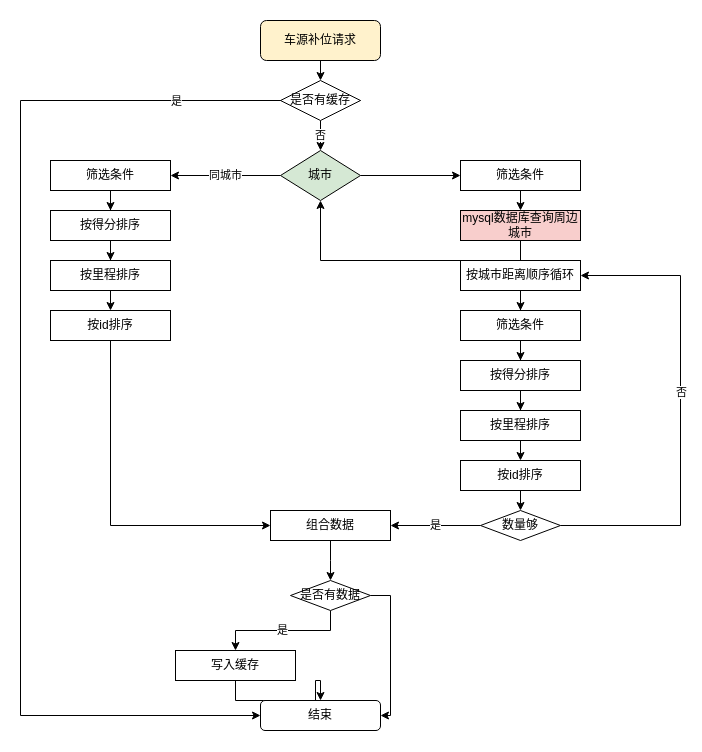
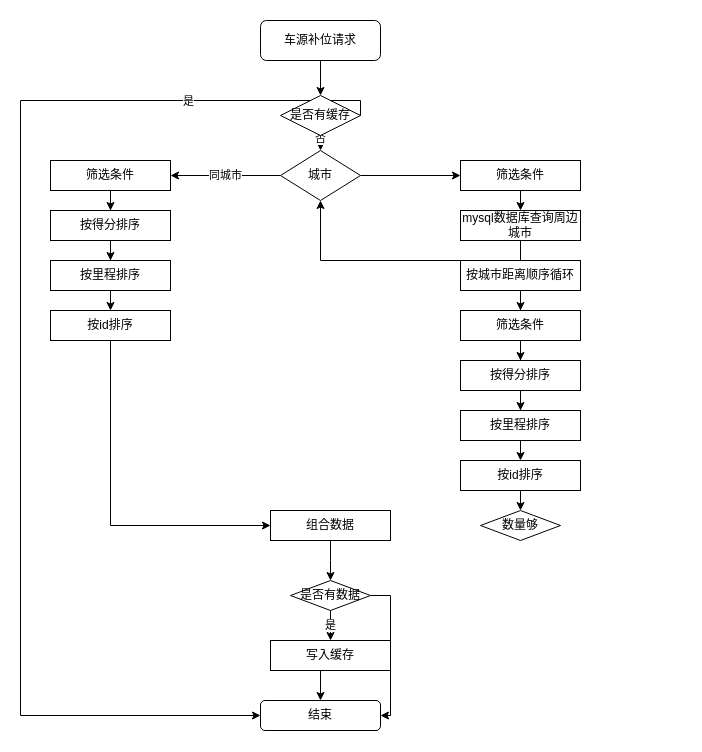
  <mxCell id="0" />
  <mxCell id="1" parent="0" />
  <mxCell id="2" style="edgeStyle=orthogonalEdgeStyle;rounded=0;orthogonalLoop=1;jettySize=auto;html=1;exitX=0.5;exitY=1;exitDx=0;exitDy=0;entryX=0.5;entryY=0;entryDx=0;entryDy=0;" parent="1" source="3" target="7" edge="1"><mxGeometry relative="1" as="geometry" /></mxCell>
- <mxCell id="3" value="车源补位请求" style="rounded=1;whiteSpace=wrap;html=1;fillColor=#fff2cc;" parent="1" vertex="1"><mxGeometry x="260" y="20" width="120" height="40" as="geometry" /></mxCell>
+ <mxCell id="3" value="车源补位请求" style="rounded=1;whiteSpace=wrap;html=1;" parent="1" vertex="1"><mxGeometry x="260" y="20" width="120" height="40" as="geometry" /></mxCell>
  <mxCell id="4" value="否" style="edgeStyle=orthogonalEdgeStyle;rounded=0;orthogonalLoop=1;jettySize=auto;html=1;exitX=0.5;exitY=1;exitDx=0;exitDy=0;" parent="1" source="7" edge="1"><mxGeometry relative="1" as="geometry"><mxPoint x="320" y="150" as="targetPoint" /><Array as="points"><mxPoint x="320" y="130" /><mxPoint x="320" y="130" /></Array></mxGeometry></mxCell>
  <mxCell id="5" style="edgeStyle=orthogonalEdgeStyle;rounded=0;orthogonalLoop=1;jettySize=auto;html=1;exitX=1;exitY=0.5;exitDx=0;exitDy=0;entryX=0;entryY=0.5;entryDx=0;entryDy=0;" parent="1" source="7" target="40" edge="1"><mxGeometry relative="1" as="geometry"><Array as="points"><mxPoint x="20" y="100" /><mxPoint x="20" y="715" /></Array></mxGeometry></mxCell>
  <mxCell id="6" value="是" style="edgeLabel;html=1;align=center;verticalAlign=middle;resizable=0;points=[];" parent="5" vertex="1" connectable="0"><mxGeometry x="-0.69" y="1" relative="1" as="geometry"><mxPoint y="-1" as="offset" /></mxGeometry></mxCell>
- <mxCell id="7" value="是否有缓存" style="rhombus;whiteSpace=wrap;html=1;" parent="1" vertex="1"><mxGeometry x="280" y="80" width="80" height="40" as="geometry" /></mxCell>
+ <mxCell id="7" value="是否有缓存" style="rhombus;whiteSpace=wrap;html=1;" parent="1" vertex="1"><mxGeometry x="280" y="95" width="80" height="40" as="geometry" /></mxCell>
  <mxCell id="8" value="同城市" style="edgeStyle=orthogonalEdgeStyle;rounded=0;orthogonalLoop=1;jettySize=auto;html=1;exitX=0;exitY=0.5;exitDx=0;exitDy=0;" parent="1" source="10" edge="1"><mxGeometry relative="1" as="geometry"><mxPoint x="170" y="175" as="targetPoint" /><Array as="points"><mxPoint x="170" y="175" /><mxPoint x="170" y="175" /></Array></mxGeometry></mxCell>
  <mxCell id="9" style="edgeStyle=orthogonalEdgeStyle;rounded=0;orthogonalLoop=1;jettySize=auto;html=1;exitX=1;exitY=0.5;exitDx=0;exitDy=0;" parent="1" source="10" target="22" edge="1"><mxGeometry relative="1" as="geometry" /></mxCell>
- <mxCell id="10" value="城市" style="rhombus;whiteSpace=wrap;html=1;fillColor=#d5e8d4;" parent="1" vertex="1"><mxGeometry x="280" y="150" width="80" height="50" as="geometry" /></mxCell>
+ <mxCell id="10" value="城市" style="rhombus;whiteSpace=wrap;html=1;" parent="1" vertex="1"><mxGeometry x="280" y="150" width="80" height="50" as="geometry" /></mxCell>
  <mxCell id="11" style="edgeStyle=orthogonalEdgeStyle;rounded=0;orthogonalLoop=1;jettySize=auto;html=1;exitX=0.5;exitY=1;exitDx=0;exitDy=0;" parent="1" source="12" target="14" edge="1"><mxGeometry relative="1" as="geometry" /></mxCell>
  <mxCell id="12" value="筛选条件" style="rounded=0;whiteSpace=wrap;html=1;" parent="1" vertex="1"><mxGeometry x="50" y="160" width="120" height="30" as="geometry" /></mxCell>
  <mxCell id="13" style="edgeStyle=orthogonalEdgeStyle;rounded=0;orthogonalLoop=1;jettySize=auto;html=1;exitX=0.5;exitY=1;exitDx=0;exitDy=0;" parent="1" source="14" target="16" edge="1"><mxGeometry relative="1" as="geometry" /></mxCell>
  <mxCell id="14" value="按得分排序" style="rounded=0;whiteSpace=wrap;html=1;" parent="1" vertex="1"><mxGeometry x="50" y="210" width="120" height="30" as="geometry" /></mxCell>
  <mxCell id="15" style="edgeStyle=orthogonalEdgeStyle;rounded=0;orthogonalLoop=1;jettySize=auto;html=1;exitX=0.5;exitY=1;exitDx=0;exitDy=0;entryX=0.5;entryY=0;entryDx=0;entryDy=0;" parent="1" source="16" target="18" edge="1"><mxGeometry relative="1" as="geometry" /></mxCell>
  <mxCell id="16" value="按里程排序" style="rounded=0;whiteSpace=wrap;html=1;" parent="1" vertex="1"><mxGeometry x="50" y="260" width="120" height="30" as="geometry" /></mxCell>
  <mxCell id="17" style="edgeStyle=orthogonalEdgeStyle;rounded=0;orthogonalLoop=1;jettySize=auto;html=1;exitX=0.5;exitY=1;exitDx=0;exitDy=0;entryX=0;entryY=0.5;entryDx=0;entryDy=0;" parent="1" source="18" target="20" edge="1"><mxGeometry relative="1" as="geometry" /></mxCell>
  <mxCell id="18" value="按id排序" style="rounded=0;whiteSpace=wrap;html=1;" parent="1" vertex="1"><mxGeometry x="50" y="310" width="120" height="30" as="geometry" /></mxCell>
  <mxCell id="19" style="edgeStyle=orthogonalEdgeStyle;rounded=0;orthogonalLoop=1;jettySize=auto;html=1;exitX=0.5;exitY=1;exitDx=0;exitDy=0;" parent="1" source="20" edge="1"><mxGeometry relative="1" as="geometry"><mxPoint x="330" y="580" as="targetPoint" /></mxGeometry></mxCell>
  <mxCell id="20" value="组合数据" style="rounded=0;whiteSpace=wrap;html=1;" parent="1" vertex="1"><mxGeometry x="270" y="510" width="120" height="30" as="geometry" /></mxCell>
  <mxCell id="21" style="edgeStyle=orthogonalEdgeStyle;rounded=0;orthogonalLoop=1;jettySize=auto;html=1;exitX=0.5;exitY=1;exitDx=0;exitDy=0;entryX=0.5;entryY=0;entryDx=0;entryDy=0;" parent="1" source="22" target="24" edge="1"><mxGeometry relative="1" as="geometry" /></mxCell>
  <mxCell id="22" value="筛选条件" style="rounded=0;whiteSpace=wrap;html=1;" parent="1" vertex="1"><mxGeometry x="460" y="160" width="120" height="30" as="geometry" /></mxCell>
  <mxCell id="23" style="edgeStyle=orthogonalEdgeStyle;rounded=0;orthogonalLoop=1;jettySize=auto;html=1;exitX=0.5;exitY=1;exitDx=0;exitDy=0;" parent="1" source="24" target="10" edge="1"><mxGeometry relative="1" as="geometry" /></mxCell>
- <mxCell id="24" value="mysql数据库查询周边城市" style="rounded=0;whiteSpace=wrap;html=1;fillColor=#f8cecc;" parent="1" vertex="1"><mxGeometry x="460" y="210" width="120" height="30" as="geometry" /></mxCell>
+ <mxCell id="24" value="mysql数据库查询周边城市" style="rounded=0;whiteSpace=wrap;html=1;" parent="1" vertex="1"><mxGeometry x="460" y="210" width="120" height="30" as="geometry" /></mxCell>
  <mxCell id="25" style="edgeStyle=orthogonalEdgeStyle;rounded=0;orthogonalLoop=1;jettySize=auto;html=1;exitX=0.5;exitY=1;exitDx=0;exitDy=0;" parent="1" source="26" target="28" edge="1"><mxGeometry relative="1" as="geometry" /></mxCell>
  <mxCell id="26" value="按城市距离顺序循环" style="rounded=0;whiteSpace=wrap;html=1;" parent="1" vertex="1"><mxGeometry x="460" y="260" width="120" height="30" as="geometry" /></mxCell>
  <mxCell id="27" style="edgeStyle=orthogonalEdgeStyle;rounded=0;orthogonalLoop=1;jettySize=auto;html=1;exitX=0.5;exitY=1;exitDx=0;exitDy=0;" parent="1" source="28" target="30" edge="1"><mxGeometry relative="1" as="geometry" /></mxCell>
  <mxCell id="28" value="筛选条件" style="rounded=0;whiteSpace=wrap;html=1;" parent="1" vertex="1"><mxGeometry x="460" y="310" width="120" height="30" as="geometry" /></mxCell>
  <mxCell id="29" style="edgeStyle=orthogonalEdgeStyle;rounded=0;orthogonalLoop=1;jettySize=auto;html=1;exitX=0.5;exitY=1;exitDx=0;exitDy=0;" parent="1" source="30" target="32" edge="1"><mxGeometry relative="1" as="geometry" /></mxCell>
  <mxCell id="30" value="按得分排序" style="rounded=0;whiteSpace=wrap;html=1;" parent="1" vertex="1"><mxGeometry x="460" y="360" width="120" height="30" as="geometry" /></mxCell>
  <mxCell id="31" style="edgeStyle=orthogonalEdgeStyle;rounded=0;orthogonalLoop=1;jettySize=auto;html=1;exitX=0.5;exitY=1;exitDx=0;exitDy=0;entryX=0.5;entryY=0;entryDx=0;entryDy=0;" parent="1" source="32" target="34" edge="1"><mxGeometry relative="1" as="geometry" /></mxCell>
  <mxCell id="32" value="按里程排序" style="rounded=0;whiteSpace=wrap;html=1;" parent="1" vertex="1"><mxGeometry x="460" y="410" width="120" height="30" as="geometry" /></mxCell>
  <mxCell id="33" style="edgeStyle=orthogonalEdgeStyle;rounded=0;orthogonalLoop=1;jettySize=auto;html=1;exitX=0.5;exitY=1;exitDx=0;exitDy=0;entryX=0.5;entryY=0;entryDx=0;entryDy=0;" parent="1" source="34" target="44" edge="1"><mxGeometry relative="1" as="geometry" /></mxCell>
  <mxCell id="34" value="按id排序" style="rounded=0;whiteSpace=wrap;html=1;" parent="1" vertex="1"><mxGeometry x="460" y="460" width="120" height="30" as="geometry" /></mxCell>
  <mxCell id="35" value="是" style="edgeStyle=orthogonalEdgeStyle;rounded=0;orthogonalLoop=1;jettySize=auto;html=1;exitX=0.5;exitY=1;exitDx=0;exitDy=0;entryX=0.5;entryY=0;entryDx=0;entryDy=0;" parent="1" source="37" target="39" edge="1"><mxGeometry relative="1" as="geometry"><mxPoint x="330" y="640" as="targetPoint" /><Array as="points" /></mxGeometry></mxCell>
  <mxCell id="36" style="edgeStyle=orthogonalEdgeStyle;rounded=0;orthogonalLoop=1;jettySize=auto;html=1;exitX=1;exitY=0.5;exitDx=0;exitDy=0;entryX=1;entryY=0.5;entryDx=0;entryDy=0;" parent="1" source="37" target="40" edge="1"><mxGeometry relative="1" as="geometry" /></mxCell>
  <mxCell id="37" value="是否有数据" style="rhombus;whiteSpace=wrap;html=1;" parent="1" vertex="1"><mxGeometry x="290" y="580" width="80" height="30" as="geometry" /></mxCell>
  <mxCell id="38" style="edgeStyle=orthogonalEdgeStyle;rounded=0;orthogonalLoop=1;jettySize=auto;html=1;exitX=0.5;exitY=1;exitDx=0;exitDy=0;entryX=0.5;entryY=0;entryDx=0;entryDy=0;" parent="1" source="39" target="40" edge="1"><mxGeometry relative="1" as="geometry" /></mxCell>
- <mxCell id="39" value="写入缓存" style="rounded=0;whiteSpace=wrap;html=1;" parent="1" vertex="1"><mxGeometry x="175" y="650" width="120" height="30" as="geometry" /></mxCell>
+ <mxCell id="39" value="写入缓存" style="rounded=0;whiteSpace=wrap;html=1;" parent="1" vertex="1"><mxGeometry x="270" y="640" width="120" height="30" as="geometry" /></mxCell>
  <mxCell id="40" value="结束" style="rounded=1;whiteSpace=wrap;html=1;" parent="1" vertex="1"><mxGeometry x="260" y="700" width="120" height="30" as="geometry" /></mxCell>
- <mxCell id="41" value="是" style="edgeStyle=orthogonalEdgeStyle;rounded=0;orthogonalLoop=1;jettySize=auto;html=1;" parent="1" source="44" target="20" edge="1"><mxGeometry relative="1" as="geometry" /></mxCell>
- <mxCell id="42" style="edgeStyle=orthogonalEdgeStyle;rounded=0;orthogonalLoop=1;jettySize=auto;html=1;exitX=1;exitY=0.5;exitDx=0;exitDy=0;entryX=1;entryY=0.5;entryDx=0;entryDy=0;" parent="1" source="44" target="26" edge="1"><mxGeometry relative="1" as="geometry"><Array as="points"><mxPoint x="680" y="525" /><mxPoint x="680" y="275" /></Array></mxGeometry></mxCell>
- <mxCell id="43" value="否" style="edgeLabel;html=1;align=center;verticalAlign=middle;resizable=0;points=[];" parent="42" vertex="1" connectable="0"><mxGeometry x="0.081" relative="1" as="geometry"><mxPoint as="offset" /></mxGeometry></mxCell>
  <mxCell id="44" value="数量够" style="rhombus;whiteSpace=wrap;html=1;" parent="1" vertex="1"><mxGeometry x="480" y="510" width="80" height="30" as="geometry" /></mxCell>
